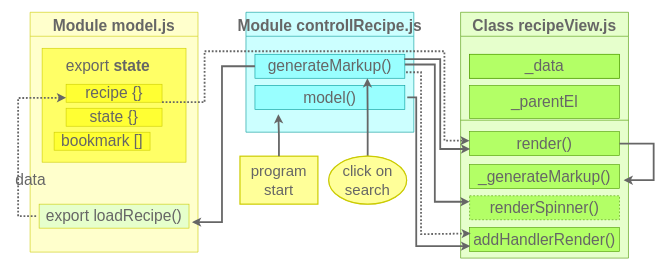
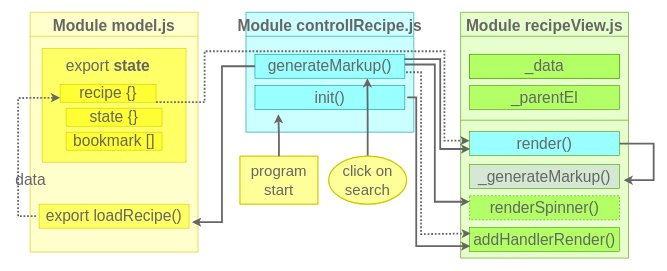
  <mxCell id="0" />
  <mxCell id="1" parent="0" />
- <mxCell id="2" value="Class recipeView.js" style="swimlane;fontSize=26;startSize=40;swimlaneFillColor=#E6FFCC;fillColor=#E6FFCC;fontColor=#666666;strokeColor=#4D9900;" parent="1" vertex="1"><mxGeometry x="767" y="20" width="280" height="410" as="geometry" /></mxCell>
+ <mxCell id="2" value="Module recipeView.js" style="swimlane;fontSize=26;startSize=40;swimlaneFillColor=#E6FFCC;fillColor=#E6FFCC;fontColor=#666666;strokeColor=#4D9900;" parent="1" vertex="1"><mxGeometry x="767" y="20" width="280" height="410" as="geometry" /></mxCell>
  <mxCell id="3" value="_data" style="rounded=0;whiteSpace=wrap;html=1;strokeColor=#4D9900;fontSize=26;fontColor=#666666;fillColor=#B3FF66;" parent="2" vertex="1"><mxGeometry x="15" y="70" width="250" height="40" as="geometry" /></mxCell>
- <mxCell id="4" value="_parentEl" style="rounded=0;whiteSpace=wrap;html=1;strokeColor=#4D9900;fontSize=26;fontColor=#666666;fillColor=#B3FF66;" parent="2" vertex="1"><mxGeometry x="15" y="122" width="250" height="55" as="geometry" /></mxCell>
+ <mxCell id="4" value="_parentEl" style="rounded=0;whiteSpace=wrap;html=1;strokeColor=#4D9900;fontSize=26;fontColor=#666666;fillColor=#B3FF66;" parent="2" vertex="1"><mxGeometry x="15" y="122" width="250" height="40" as="geometry" /></mxCell>
  <mxCell id="5" value="_data" style="rounded=0;whiteSpace=wrap;html=1;strokeColor=#4D9900;fontSize=26;fontColor=#666666;fillColor=#B3FF66;" parent="2" vertex="1"><mxGeometry x="15" y="70" width="250" height="40" as="geometry" /></mxCell>
- <mxCell id="6" value="render()" style="rounded=0;whiteSpace=wrap;html=1;strokeColor=#4D9900;fontSize=26;fontColor=#666666;fillColor=#B3FF66;" parent="2" vertex="1"><mxGeometry x="15" y="199" width="250" height="40" as="geometry" /></mxCell>
- <mxCell id="7" value="_generateMarkup()" style="rounded=0;whiteSpace=wrap;html=1;strokeColor=#4D9900;fontSize=26;fontColor=#666666;fillColor=#B3FF66;" parent="2" vertex="1"><mxGeometry x="15" y="254" width="250" height="40" as="geometry" /></mxCell>
+ <mxCell id="6" value="render()" style="rounded=0;whiteSpace=wrap;html=1;strokeColor=#4D9900;fontSize=26;fontColor=#666666;fillColor=#99ffff;" parent="2" vertex="1"><mxGeometry x="15" y="199" width="250" height="40" as="geometry" /></mxCell>
+ <mxCell id="7" value="_generateMarkup()" style="rounded=0;whiteSpace=wrap;html=1;strokeColor=#4D9900;fontSize=26;fontColor=#666666;fillColor=#d5e8d4;" parent="2" vertex="1"><mxGeometry x="15" y="254" width="250" height="40" as="geometry" /></mxCell>
  <mxCell id="8" value="renderSpinner()" style="rounded=0;whiteSpace=wrap;html=1;strokeColor=#4D9900;fontSize=26;fontColor=#666666;fillColor=#B3FF66;dashed=1;" parent="2" vertex="1"><mxGeometry x="15" y="306" width="250" height="40" as="geometry" /></mxCell>
  <mxCell id="9" value="addHandlerRender()" style="rounded=0;whiteSpace=wrap;html=1;strokeColor=#4D9900;fontSize=26;fontColor=#666666;fillColor=#B3FF66;" parent="2" vertex="1"><mxGeometry x="15" y="359" width="250" height="40" as="geometry" /></mxCell>
  <mxCell id="10" value="" style="endArrow=none;html=1;rounded=0;strokeColor=#4D9900;strokeWidth=1;" edge="1" parent="2"><mxGeometry width="50" height="50" relative="1" as="geometry"><mxPoint y="180" as="sourcePoint" /><mxPoint x="280" y="180" as="targetPoint" /></mxGeometry></mxCell>
  <mxCell id="11" value="Module controllRecipe.js" style="swimlane;fontSize=26;startSize=40;swimlaneFillColor=#CCFFFF;fillColor=#CCFFFF;fontColor=#666666;strokeColor=#009999;" parent="1" vertex="1"><mxGeometry x="409" y="20" width="280" height="200" as="geometry" /></mxCell>
  <mxCell id="12" value="generateMarkup()" style="rounded=0;whiteSpace=wrap;html=1;strokeColor=#009999;fontSize=26;fontColor=#666666;fillColor=#99FFFF;" parent="11" vertex="1"><mxGeometry x="15" y="70" width="250" height="40" as="geometry" /></mxCell>
- <mxCell id="13" value="model()" style="rounded=0;whiteSpace=wrap;html=1;strokeColor=#009999;fontSize=26;fontColor=#666666;fillColor=#99FFFF;" parent="11" vertex="1"><mxGeometry x="15" y="122" width="250" height="40" as="geometry" /></mxCell>
+ <mxCell id="13" value="init()" style="rounded=0;whiteSpace=wrap;html=1;strokeColor=#009999;fontSize=26;fontColor=#666666;fillColor=#99FFFF;" parent="11" vertex="1"><mxGeometry x="15" y="122" width="250" height="40" as="geometry" /></mxCell>
  <mxCell id="14" value="Module model.js" style="swimlane;fontSize=26;startSize=40;swimlaneFillColor=#FFFFCC;fillColor=#FFFFCC;fontColor=#666666;strokeColor=#CCCC00;" parent="1" vertex="1"><mxGeometry x="49" y="20" width="280" height="400" as="geometry" /></mxCell>
  <mxCell id="15" value="" style="rounded=0;whiteSpace=wrap;html=1;strokeColor=#CCCC00;fontSize=26;fillColor=#FFFF66;" parent="14" vertex="1"><mxGeometry x="20" y="60" width="240" height="190" as="geometry" /></mxCell>
  <mxCell id="16" value="&lt;font color=&quot;#666666&quot;&gt;export &lt;b&gt;state&lt;/b&gt;&lt;/font&gt;" style="text;html=1;strokeColor=none;fillColor=none;align=center;verticalAlign=middle;whiteSpace=wrap;rounded=0;fontSize=26;" parent="14" vertex="1"><mxGeometry x="45" y="75" width="170" height="30" as="geometry" /></mxCell>
- <mxCell id="17" value="recipe {}" style="rounded=0;whiteSpace=wrap;html=1;strokeColor=#CCCC00;fontSize=26;fontColor=#666666;fillColor=#FFFF33;" parent="14" vertex="1"><mxGeometry x="60" y="120" width="160" height="30" as="geometry" /></mxCell>
+ <mxCell id="17" value="recipe {}" style="rounded=0;whiteSpace=wrap;html=1;strokeColor=#CCCC00;fontSize=26;fontColor=#666666;fillColor=#FFFF33;" parent="14" vertex="1"><mxGeometry x="50" y="120" width="160" height="30" as="geometry" /></mxCell>
  <mxCell id="18" value="state {}" style="rounded=0;whiteSpace=wrap;html=1;strokeColor=#CCCC00;fontSize=26;fontColor=#666666;fillColor=#FFFF33;" parent="14" vertex="1"><mxGeometry x="60" y="160" width="160" height="30" as="geometry" /></mxCell>
- <mxCell id="19" value="bookmark []" style="rounded=0;whiteSpace=wrap;html=1;strokeColor=#CCCC00;fontSize=26;fontColor=#666666;fillColor=#FFFF33;" parent="14" vertex="1"><mxGeometry x="40" y="200" width="160" height="30" as="geometry" /></mxCell>
- <mxCell id="20" value="export loadRecipe()" style="rounded=0;whiteSpace=wrap;html=1;strokeColor=#CCCC00;fontSize=26;fontColor=#666666;fillColor=#e6ffcc;" parent="14" vertex="1"><mxGeometry x="15" y="320" width="250" height="40" as="geometry" /></mxCell>
+ <mxCell id="19" value="bookmark []" style="rounded=0;whiteSpace=wrap;html=1;strokeColor=#CCCC00;fontSize=26;fontColor=#666666;fillColor=#FFFF33;" parent="14" vertex="1"><mxGeometry x="60" y="200" width="160" height="30" as="geometry" /></mxCell>
+ <mxCell id="20" value="export loadRecipe()" style="rounded=0;whiteSpace=wrap;html=1;strokeColor=#CCCC00;fontSize=26;fontColor=#666666;fillColor=#FFFF66;" parent="14" vertex="1"><mxGeometry x="15" y="320" width="250" height="40" as="geometry" /></mxCell>
  <mxCell id="21" value="" style="endArrow=classic;html=1;rounded=0;strokeColor=#666666;strokeWidth=3;fontSize=26;fontColor=#666666;entryX=0;entryY=0.75;entryDx=0;entryDy=0;dashed=1;dashPattern=1 1;" parent="14" target="17" edge="1"><mxGeometry width="50" height="50" relative="1" as="geometry"><mxPoint x="10" y="340" as="sourcePoint" /><mxPoint y="140" as="targetPoint" /><Array as="points"><mxPoint x="-20" y="340" /><mxPoint x="-20" y="143" /></Array></mxGeometry></mxCell>
  <mxCell id="22" value="data" style="text;html=1;strokeColor=none;fillColor=none;align=center;verticalAlign=middle;whiteSpace=wrap;rounded=0;fontSize=26;fontColor=#666666;" parent="1" vertex="1"><mxGeometry x="20" y="285" width="60" height="30" as="geometry" /></mxCell>
  <mxCell id="23" value="" style="edgeStyle=orthogonalEdgeStyle;rounded=0;orthogonalLoop=1;jettySize=auto;html=1;strokeColor=#666666;strokeWidth=3;fontSize=25;fontColor=#666666;entryX=0.75;entryY=1;entryDx=0;entryDy=0;" parent="1" source="24" target="12" edge="1"><mxGeometry relative="1" as="geometry" /></mxCell>
  <mxCell id="24" value="&lt;font style=&quot;font-size: 25px;&quot;&gt;click on search&lt;/font&gt;" style="ellipse;whiteSpace=wrap;html=1;strokeColor=#999900;fontSize=26;fontColor=#666666;fillColor=#FFFF99;" parent="1" vertex="1"><mxGeometry x="547" y="260" width="130" height="80" as="geometry" /></mxCell>
  <mxCell id="25" value="" style="edgeStyle=orthogonalEdgeStyle;rounded=0;orthogonalLoop=1;jettySize=auto;html=1;strokeColor=#666666;strokeWidth=3;fontSize=25;fontColor=#666666;exitX=0.98;exitY=0.427;exitDx=0;exitDy=0;exitPerimeter=0;entryX=0;entryY=0.25;entryDx=0;entryDy=0;" parent="1" target="8" edge="1"><mxGeometry relative="1" as="geometry"><mxPoint x="674" y="107.08" as="sourcePoint" /><mxPoint x="779" y="340" as="targetPoint" /><Array as="points"><mxPoint x="724" y="107" /><mxPoint x="724" y="336" /></Array></mxGeometry></mxCell>
  <mxCell id="26" value="" style="edgeStyle=orthogonalEdgeStyle;rounded=0;orthogonalLoop=1;jettySize=auto;html=1;strokeColor=#666666;strokeWidth=3;fontSize=25;fontColor=#666666;" parent="1" source="12" edge="1"><mxGeometry relative="1" as="geometry"><mxPoint x="319" y="370" as="targetPoint" /><Array as="points"><mxPoint x="369" y="110" /><mxPoint x="369" y="370" /></Array></mxGeometry></mxCell>
  <mxCell id="27" value="" style="edgeStyle=orthogonalEdgeStyle;rounded=0;orthogonalLoop=1;jettySize=auto;html=1;strokeColor=#666666;strokeWidth=3;fontSize=25;fontColor=#666666;dashed=1;dashPattern=1 1;entryX=0.028;entryY=0.377;entryDx=0;entryDy=0;entryPerimeter=0;" parent="1" source="17" edge="1"><mxGeometry relative="1" as="geometry"><mxPoint x="300" y="145.077" as="sourcePoint" /><mxPoint x="782" y="234.08" as="targetPoint" /><Array as="points"><mxPoint x="340" y="170" /><mxPoint x="340" y="85" /><mxPoint x="740" y="85" /><mxPoint x="740" y="234" /></Array></mxGeometry></mxCell>
  <mxCell id="28" value="" style="edgeStyle=orthogonalEdgeStyle;rounded=0;orthogonalLoop=1;jettySize=auto;html=1;strokeColor=#666666;strokeWidth=3;fontSize=25;fontColor=#666666;" parent="1" source="6" edge="1"><mxGeometry relative="1" as="geometry"><mxPoint x="1039" y="300" as="targetPoint" /><Array as="points"><mxPoint x="1089" y="239" /><mxPoint x="1089" y="300" /><mxPoint x="1039" y="300" /></Array></mxGeometry></mxCell>
  <mxCell id="29" value="" style="edgeStyle=orthogonalEdgeStyle;rounded=0;orthogonalLoop=1;jettySize=auto;html=1;strokeColor=#666666;strokeWidth=3;fontSize=25;fontColor=#666666;" parent="1" edge="1"><mxGeometry relative="1" as="geometry"><mxPoint x="673" y="98" as="sourcePoint" /><mxPoint x="783" y="248" as="targetPoint" /><Array as="points"><mxPoint x="733" y="98" /><mxPoint x="733" y="248" /></Array></mxGeometry></mxCell>
  <mxCell id="30" style="edgeStyle=orthogonalEdgeStyle;rounded=0;orthogonalLoop=1;jettySize=auto;html=1;strokeColor=#666666;strokeWidth=3;fontSize=25;fontColor=#666666;" parent="1" edge="1"><mxGeometry relative="1" as="geometry"><mxPoint x="783" y="410" as="targetPoint" /><mxPoint x="678" y="162" as="sourcePoint" /><Array as="points"><mxPoint x="693" y="162" /><mxPoint x="693" y="410" /></Array></mxGeometry></mxCell>
  <mxCell id="31" value="" style="edgeStyle=orthogonalEdgeStyle;rounded=0;orthogonalLoop=1;jettySize=auto;html=1;strokeColor=#666666;strokeWidth=3;fontSize=25;fontColor=#666666;entryX=0;entryY=0.25;entryDx=0;entryDy=0;dashed=1;dashPattern=1 1;" parent="1" edge="1"><mxGeometry relative="1" as="geometry"><mxPoint x="676" y="120" as="sourcePoint" /><mxPoint x="784" y="389" as="targetPoint" /><Array as="points"><mxPoint x="701" y="120" /><mxPoint x="701" y="390" /><mxPoint x="784" y="390" /></Array></mxGeometry></mxCell>
  <mxCell id="32" value="&lt;span style=&quot;font-size: 25px;&quot;&gt;program start&lt;/span&gt;" style="whiteSpace=wrap;html=1;strokeColor=#CCCC00;fontSize=26;fontColor=#666666;fillColor=#FFFF99;strokeWidth=2;rounded=0;" parent="1" vertex="1"><mxGeometry x="399" y="260" width="130" height="80" as="geometry" /></mxCell>
  <mxCell id="33" value="" style="edgeStyle=orthogonalEdgeStyle;rounded=0;orthogonalLoop=1;jettySize=auto;html=1;strokeColor=#666666;strokeWidth=3;fontSize=25;fontColor=#666666;" parent="1" source="32" edge="1"><mxGeometry relative="1" as="geometry"><mxPoint x="463" y="190" as="targetPoint" /></mxGeometry></mxCell>
  <mxCell id="34" value="&lt;font style=&quot;font-size: 25px;&quot;&gt;click on search&lt;/font&gt;" style="ellipse;whiteSpace=wrap;html=1;strokeColor=#CCCC00;fontSize=26;fontColor=#666666;fillColor=#FFFF99;strokeWidth=2;" parent="1" vertex="1"><mxGeometry x="547" y="260" width="130" height="80" as="geometry" /></mxCell>
